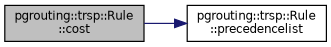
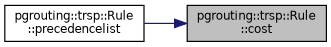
  digraph {
    rankdir=LR
    node [color=black fontname=Helvetica fontsize=10 shape=record style=filled]
    n1 [fillcolor=grey75 fontcolor=black height=0.2 label="pgrouting::trsp::Rule\l::cost" width=0.4]
    n2 [fillcolor=white height=0.2 label="pgrouting::trsp::Rule\l::precedencelist" width=0.4]
-   n1 -> n2 [color=midnightblue fontname=Helvetica fontsize=10 labelfontname=Helvetica labelfontsize=10 style=solid]
+   n2 -> n1 [color=midnightblue fontname=Helvetica fontsize=10 labelfontname=Helvetica labelfontsize=10 style=solid]
  }
